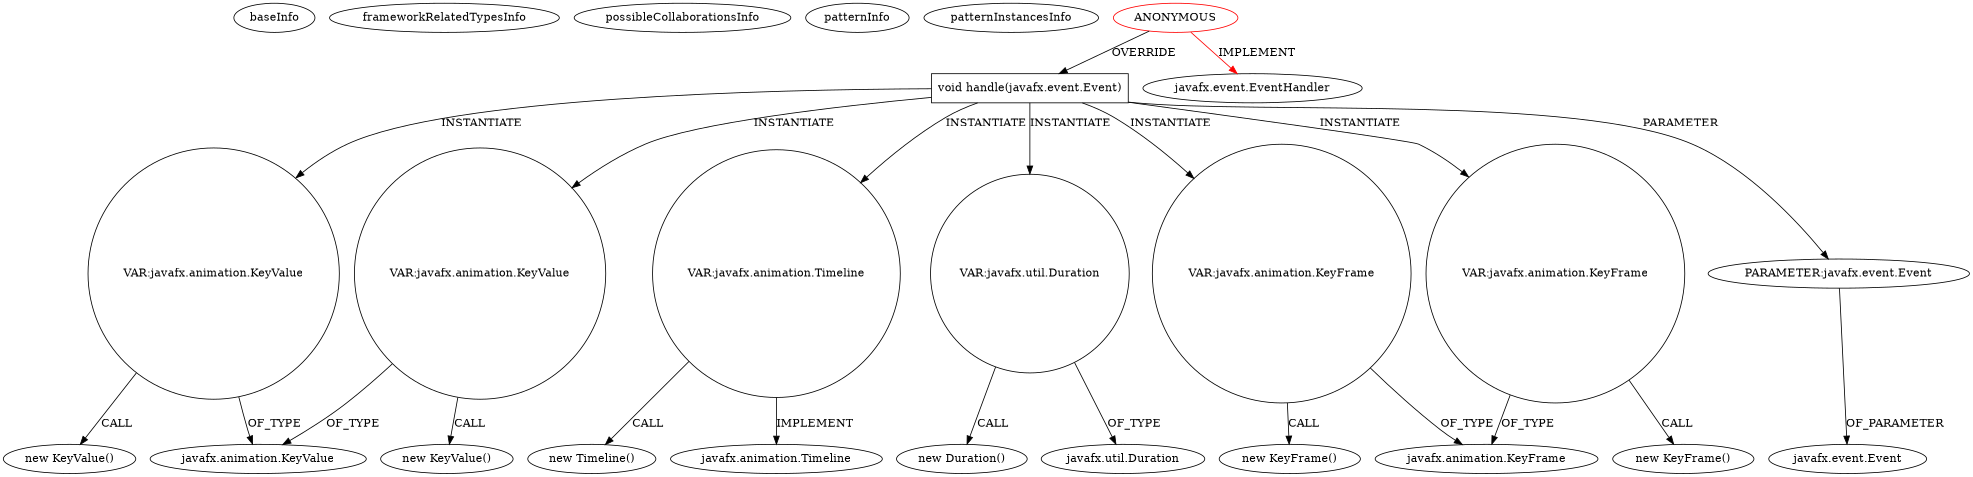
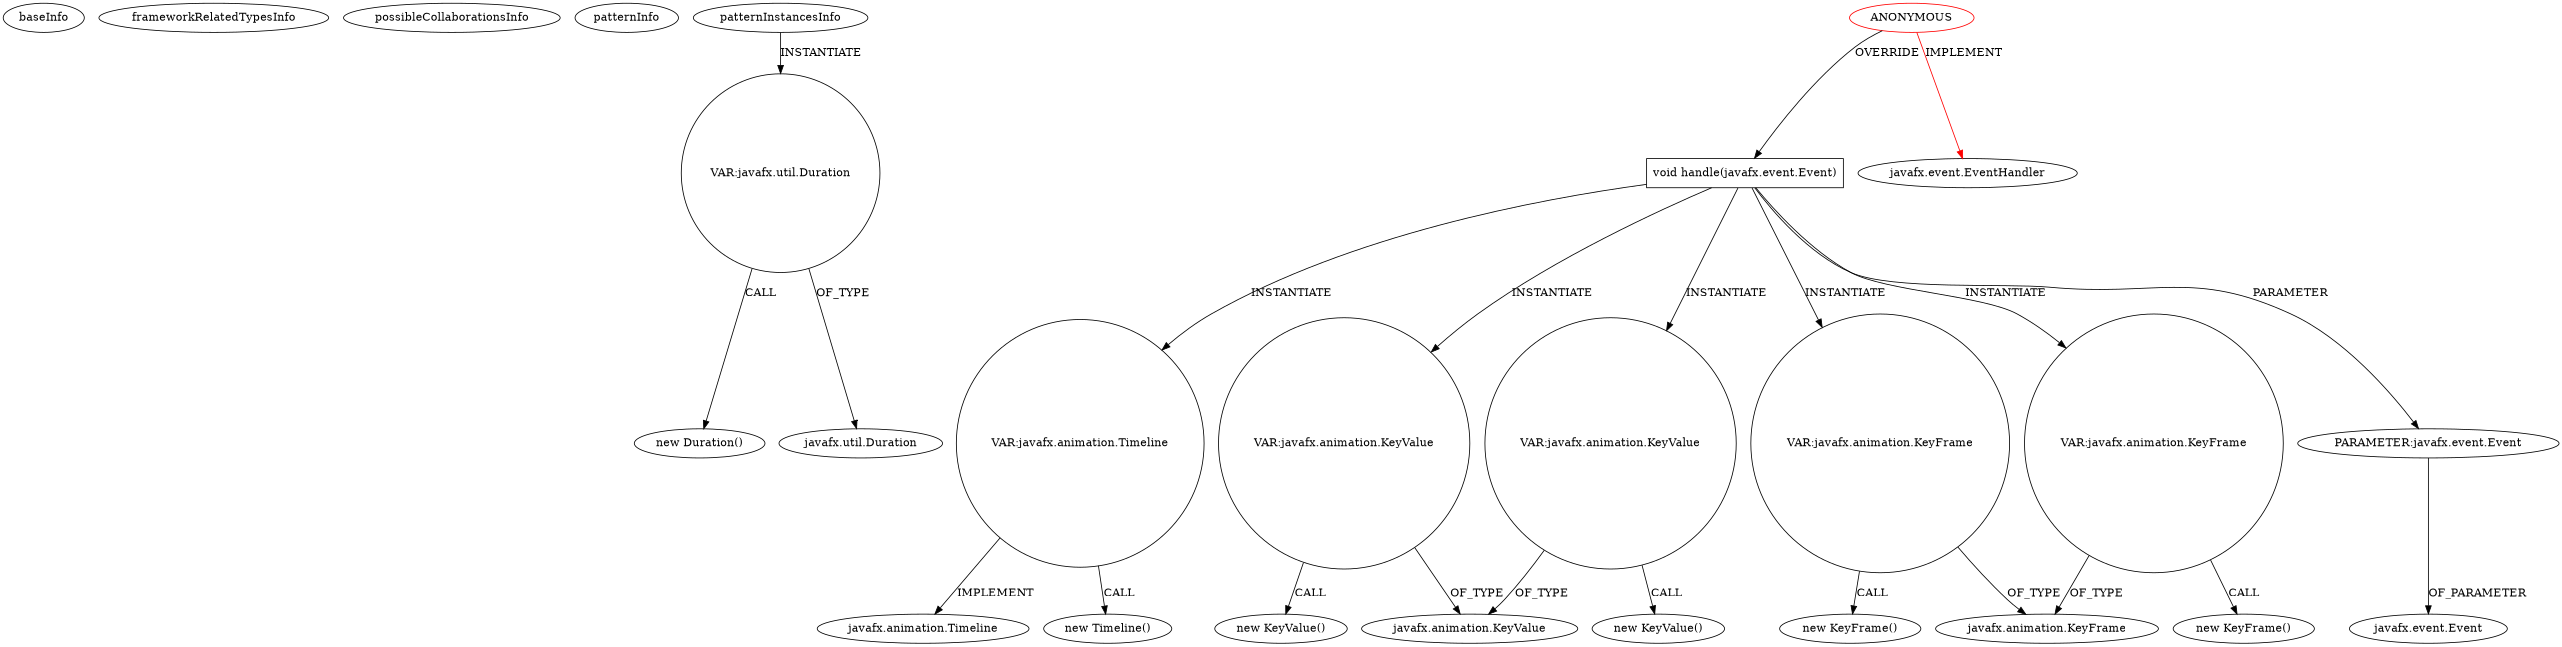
  digraph {
    node [isFrameworkType=false vertexType=CONSTRUCTOR_CALL]
    baseInfo [category=pattern graphId=708 isAnonymous=true possibleRelation=false isFrameworkType="" vertexType=""]
    frameworkRelatedTypesInfo [0="javafx.event.EventHandler" isFrameworkType="" vertexType=""]
    possibleCollaborationsInfo [isFrameworkType="" vertexType=""]
    patternInfo [frequency=2.0 patternRootClient=0 isFrameworkType="" vertexType=""]
    patternInstancesInfo [0="ravjot28-FameDen~/ravjot28-FameDen/FameDen-master/src/com/fameden/fxml/SceneNavigator.java~boolean setScreen(java.lang.String)~4006" 1="fChristenson-cv~/fChristenson-cv/cv-master/src/se/fidde/cv/view/screens/CVMain.java~void initializeCv(javafx.scene.layout.StackPane)~2672" isFrameworkType="" vertexType=""]
    n6 [label="new KeyValue()"]
    n7 [label="VAR:javafx.animation.KeyValue" shape=circle vertexType=VARIABLE_EXPRESION]
    n8 [label="javafx.animation.KeyValue" vertexType=FRAMEWORK_CLASS_TYPE]
    n9 [label="void handle(javafx.event.Event)" shape=box vertexType=OVERRIDING_METHOD_DECLARATION]
    n10 [label="VAR:javafx.animation.Timeline" shape=circle vertexType=VARIABLE_EXPRESION]
    n11 [label="VAR:javafx.util.Duration" shape=circle vertexType=VARIABLE_EXPRESION]
    n12 [label="VAR:javafx.animation.KeyFrame" shape=circle vertexType=VARIABLE_EXPRESION]
    n13 [label="VAR:javafx.animation.KeyFrame" shape=circle vertexType=VARIABLE_EXPRESION]
    n14 [label="VAR:javafx.animation.KeyValue" shape=circle vertexType=VARIABLE_EXPRESION]
    n15 [label="PARAMETER:javafx.event.Event" vertexType=PARAMETER_DECLARATION]
    n16 [label="new Timeline()"]
    n17 [label="javafx.animation.Timeline" vertexType=FRAMEWORK_CLASS_TYPE]
    n18 [label="new Duration()"]
    n19 [label="javafx.util.Duration" vertexType=FRAMEWORK_CLASS_TYPE]
    n20 [label="new KeyFrame()"]
    n21 [label="javafx.animation.KeyFrame" vertexType=FRAMEWORK_CLASS_TYPE]
    n22 [label="new KeyFrame()"]
    n23 [label="new KeyValue()"]
    n24 [label="javafx.event.Event" vertexType=FRAMEWORK_CLASS_TYPE]
    n25 [color=red label=ANONYMOUS vertexType=ROOT_ANONYMOUS_DECLARATION]
    n26 [label="javafx.event.EventHandler" vertexType=FRAMEWORK_INTERFACE_TYPE]
    n7 -> n6 [label=CALL]
    n7 -> n8 [label=OF_TYPE]
    n9 -> n7 [label=INSTANTIATE]
    n9 -> n10 [label=INSTANTIATE]
-   n9 -> n11 [label=INSTANTIATE]
+   patternInstancesInfo -> n11 [label=INSTANTIATE]
    n9 -> n12 [label=INSTANTIATE]
    n9 -> n13 [label=INSTANTIATE]
    n9 -> n14 [label=INSTANTIATE]
    n9 -> n15 [label=PARAMETER]
    n10 -> n16 [label=CALL]
    n10 -> n17 [label=IMPLEMENT]
    n11 -> n18 [label=CALL]
    n11 -> n19 [label=OF_TYPE]
    n12 -> n20 [label=CALL]
    n12 -> n21 [label=OF_TYPE]
    n13 -> n21 [label=OF_TYPE]
    n13 -> n22 [label=CALL]
    n14 -> n8 [label=OF_TYPE]
    n14 -> n23 [label=CALL]
    n15 -> n24 [label=OF_PARAMETER]
    n25 -> n9 [label=OVERRIDE]
    n25 -> n26 [color=red label=IMPLEMENT]
  }
